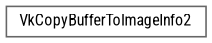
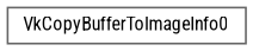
  digraph {
    rankdir=LR
    fontname="Roboto Condensed"
-   n1 [color=grey40 fillcolor=white fontname="Roboto Condensed" fontsize=10 height=0.2 label=VkCopyBufferToImageInfo2 shape=box style=filled width=0.4]
+   n1 [color=grey40 fillcolor=white fontname="Roboto Condensed" fontsize=10 height=0.2 label=VkCopyBufferToImageInfo0 shape=box style=filled width=0.4]
  }
